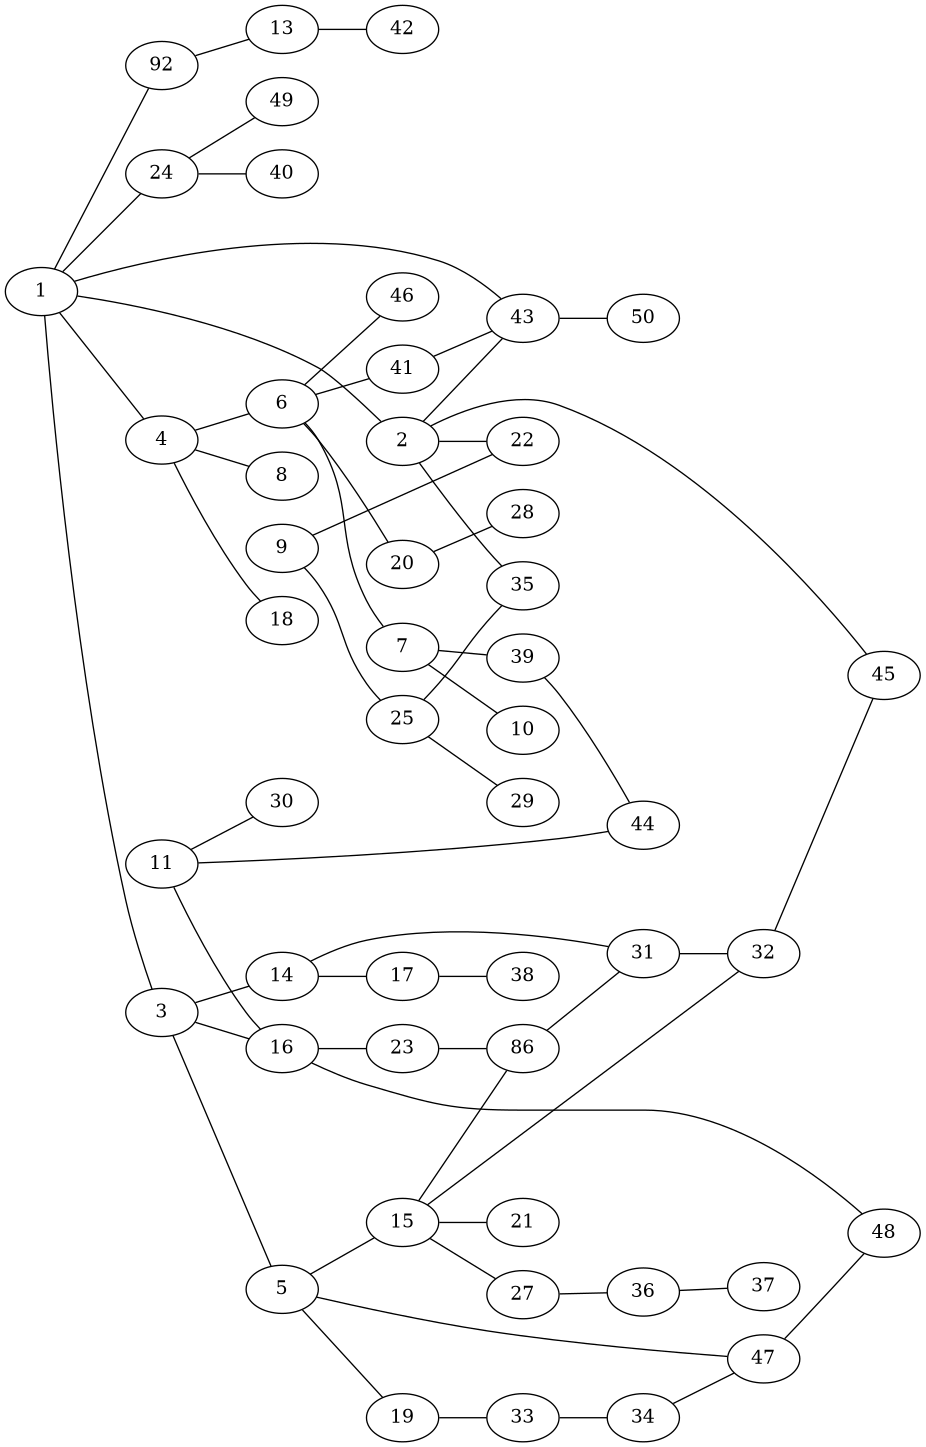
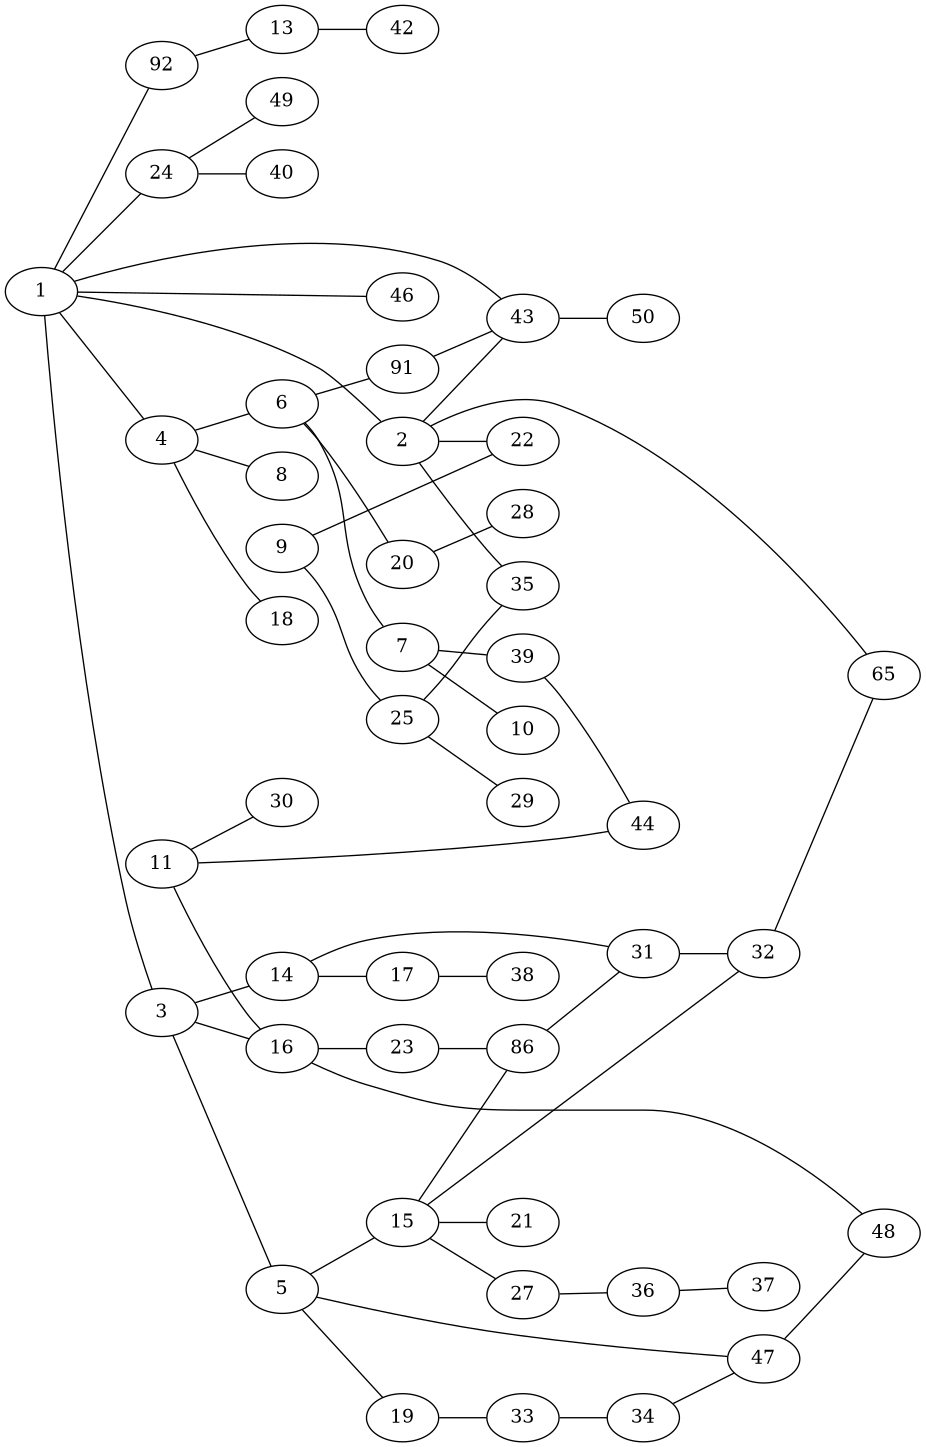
  graph {
    rankdir=LR
    1
    2
    3
    4
    n5 [label=92]
    24
    43
    46
    35
-   45
+   45 [label=65]
    22
    5
    14
    16
    6
    8
    18
    13
    40
    49
    50
    9
    25
    15
    19
    47
    11
    30
    44
    17
    31
    7
    20
-   41
+   41 [label=91]
    42
    29
    21
    n38 [label=86]
    27
    32
    33
    48
    23
    38
    10
    39
    28
    36
    34
    37
    1 -- 2
    1 -- 3
    1 -- 4
    1 -- n5
    1 -- 24
    1 -- 43
-   6 -- 46
+   1 -- 46
    2 -- 43
    2 -- 35
    2 -- 45
    2 -- 22
    3 -- 5
    3 -- 14
    3 -- 16
    4 -- 6
    4 -- 8
    4 -- 18
    n5 -- 13
    24 -- 40
    24 -- 49
    43 -- 50
    5 -- 15
    5 -- 19
    5 -- 47
    14 -- 17
    14 -- 31
    16 -- 48
    16 -- 23
    6 -- 7
    6 -- 20
    6 -- 41
    13 -- 42
    9 -- 22
    9 -- 25
    25 -- 35
    25 -- 29
    15 -- 21
    15 -- n38
    15 -- 27
    15 -- 32
    19 -- 33
    47 -- 48
    11 -- 16
    11 -- 30
    11 -- 44
    17 -- 38
    31 -- 32
    7 -- 10
    7 -- 39
    20 -- 28
    41 -- 43
    n38 -- 31
    27 -- 36
    32 -- 45
    33 -- 34
    23 -- n38
    39 -- 44
    36 -- 37
    34 -- 47
  }
